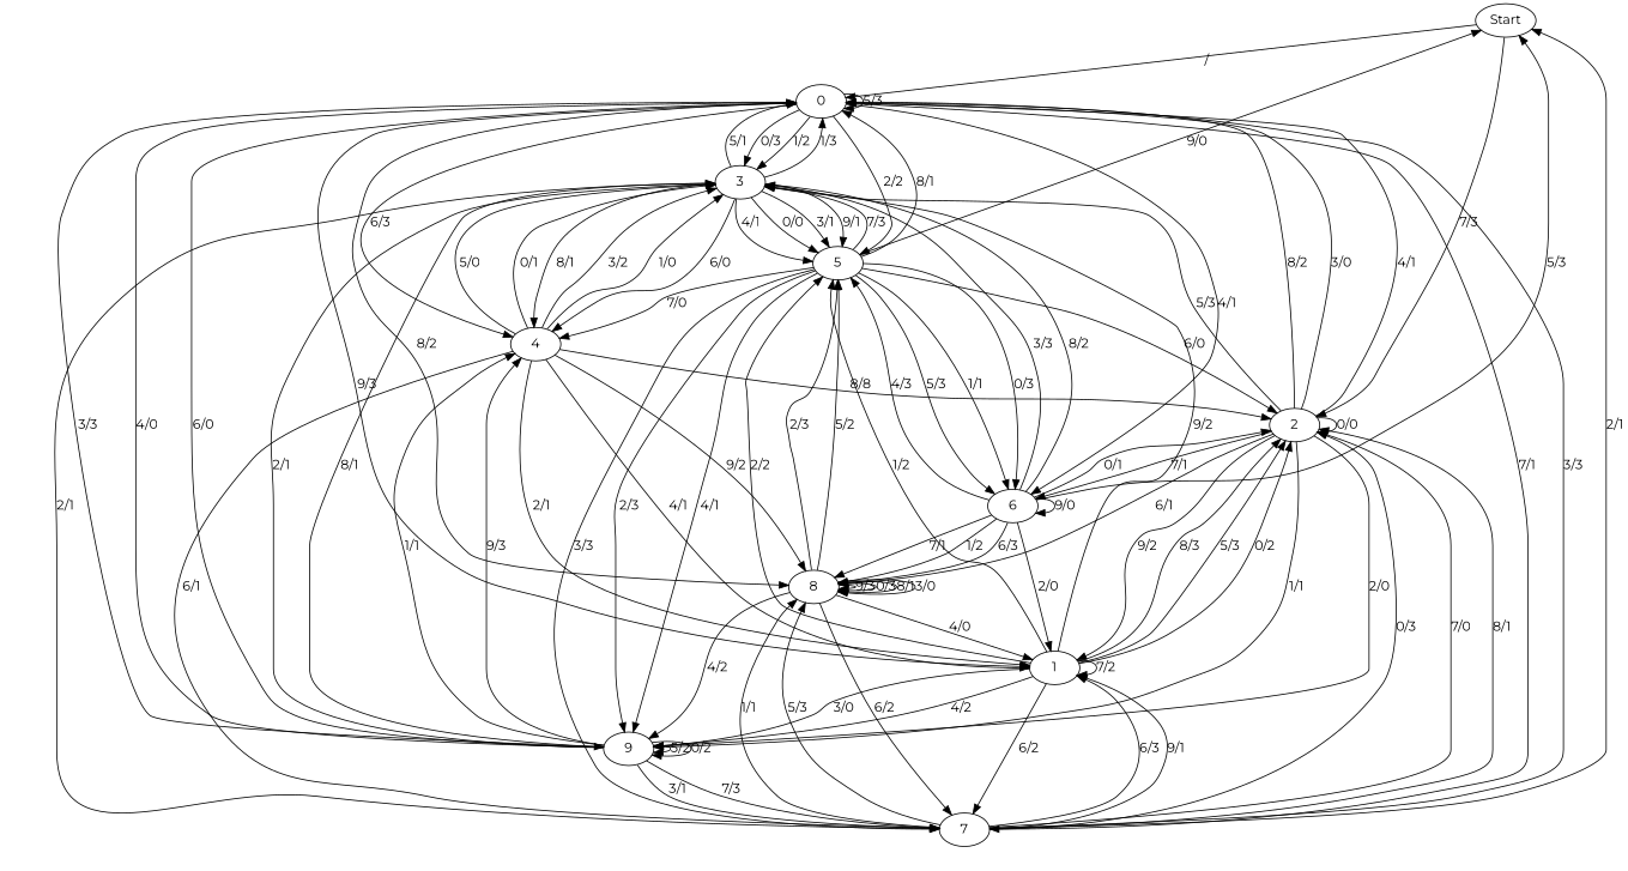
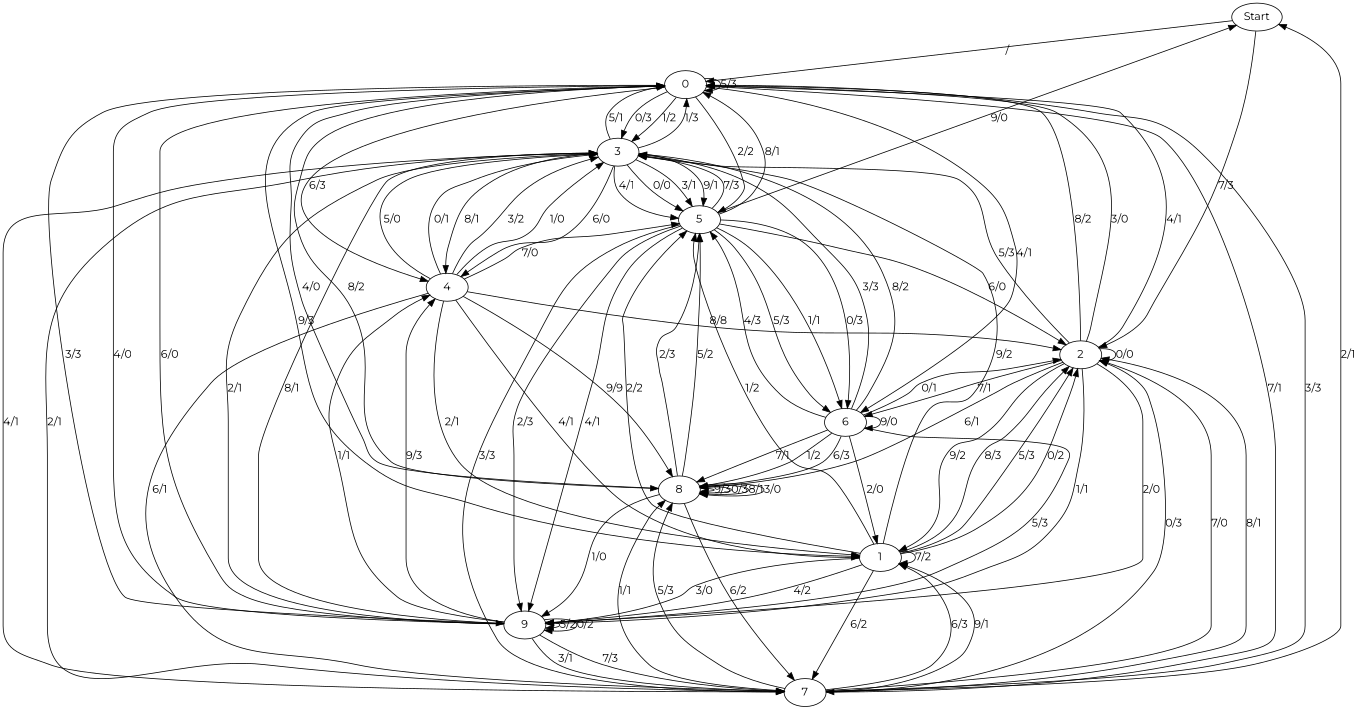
  digraph {
    fontname=Montserrat
    node [fontname=Montserrat]
    edge [fontname=Montserrat]
    Start
    0
    2
    3
    6
    9
    7
    1
    4
    5
    8
    Start -> 0 [label="/"]
    Start -> 2 [label="7/3"]
    0 -> 0 [label="5/3"]
    0 -> 3 [label="0/3"]
    0 -> 3 [label="1/2"]
    0 -> 6 [label="4/1"]
    0 -> 9 [label="3/3"]
    0 -> 7 [label="7/1"]
    0 -> 1 [label="9/3"]
    0 -> 4 [label="6/3"]
    0 -> 5 [label="2/2"]
    0 -> 8 [label="8/2"]
    2 -> 0 [label="4/1"]
    2 -> 0 [label="8/2"]
    2 -> 0 [label="3/0"]
    2 -> 2 [label="0/0"]
    2 -> 3 [label="5/3"]
    2 -> 6 [label="7/1"]
    2 -> 9 [label="1/1"]
    2 -> 9 [label="2/0"]
    2 -> 1 [label="9/2"]
    2 -> 8 [label="6/1"]
    3 -> 0 [label="1/3"]
    3 -> 0 [label="5/1"]
    3 -> 7 [label="2/1"]
    3 -> 4 [label="8/1"]
    3 -> 4 [label="6/0"]
    3 -> 5 [label="4/1"]
    3 -> 5 [label="0/0"]
    3 -> 5 [label="3/1"]
    3 -> 5 [label="9/1"]
    6 -> 2 [label="0/1"]
    6 -> 3 [label="3/3"]
    6 -> 3 [label="8/2"]
    6 -> 6 [label="9/0"]
-   6 -> Start [label="5/3"]
+   6 -> 9 [label="5/3"]
    6 -> 1 [label="2/0"]
    6 -> 5 [label="4/3"]
    6 -> 8 [label="7/1"]
    6 -> 8 [label="1/2"]
    6 -> 8 [label="6/3"]
    9 -> 0 [label="4/0"]
    9 -> 0 [label="6/0"]
    9 -> 3 [label="8/1"]
    9 -> 3 [label="2/1"]
    9 -> 9 [label="5/2"]
    9 -> 9 [label="0/2"]
    9 -> 7 [label="3/1"]
    9 -> 7 [label="7/3"]
    9 -> 4 [label="1/1"]
    9 -> 4 [label="9/3"]
    7 -> Start [label="2/1"]
    7 -> 0 [label="3/3"]
    7 -> 2 [label="0/3"]
    7 -> 2 [label="7/0"]
    7 -> 2 [label="8/1"]
+   7 -> 3 [label="4/1"]
    7 -> 1 [label="6/3"]
    7 -> 1 [label="9/1"]
    7 -> 8 [label="1/1"]
    7 -> 8 [label="5/3"]
    1 -> 2 [label="8/3"]
    1 -> 2 [label="5/3"]
    1 -> 2 [label="0/2"]
    1 -> 3 [label="9/2"]
    1 -> 9 [label="3/0"]
    1 -> 9 [label="4/2"]
    1 -> 7 [label="6/2"]
    1 -> 1 [label="7/2"]
    1 -> 5 [label="1/2"]
    1 -> 5 [label="2/2"]
    4 -> 2 [label="8/8"]
    4 -> 3 [label="5/0"]
    4 -> 3 [label="3/2"]
    4 -> 3 [label="1/0"]
    4 -> 3 [label="0/1"]
    4 -> 7 [label="6/1"]
    4 -> 1 [label="2/1"]
    4 -> 1 [label="4/1"]
-   5 -> 4 [label="7/0"]
-   4 -> 8 [label="9/2"]
+   4 -> 5 [label="7/0"]
+   4 -> 8 [label="9/9"]
    5 -> Start [label="9/0"]
    5 -> 0 [label="8/1"]
    5 -> 2 [label="6/0"]
    5 -> 3 [label="7/3"]
    5 -> 6 [label="5/3"]
    5 -> 6 [label="0/3"]
    5 -> 6 [label="1/1"]
    5 -> 9 [label="4/1"]
    5 -> 9 [label="2/3"]
    5 -> 7 [label="3/3"]
-   8 -> 1 [label="4/0"]
-   8 -> 9 [label="4/2"]
+   8 -> 0 [label="4/0"]
+   8 -> 9 [label="1/0"]
    8 -> 7 [label="6/2"]
    8 -> 5 [label="2/3"]
    8 -> 5 [label="5/2"]
    8 -> 8 [label="9/3"]
    8 -> 8 [label="0/3"]
    8 -> 8 [label="8/1"]
    8 -> 8 [label="3/0"]
  }
